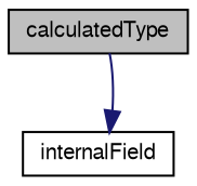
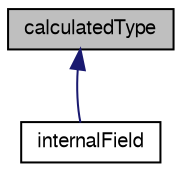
  digraph {
    rankdir=TB
    node [color=black fontname=FreeSans fontsize=10 shape=record]
    n1 [fillcolor=grey75 fontcolor=black height=0.2 label=calculatedType style=filled width=0.4]
    n2 [height=0.2 label=internalField width=0.4]
-   n2 -> n1 [color=midnightblue dir=back fontname=FreeSans fontsize=10 labelfontname=FreeSans labelfontsize=10 style=solid]
+   n1 -> n2 [color=midnightblue dir=back fontname=FreeSans fontsize=10 labelfontname=FreeSans labelfontsize=10 style=solid]
  }
